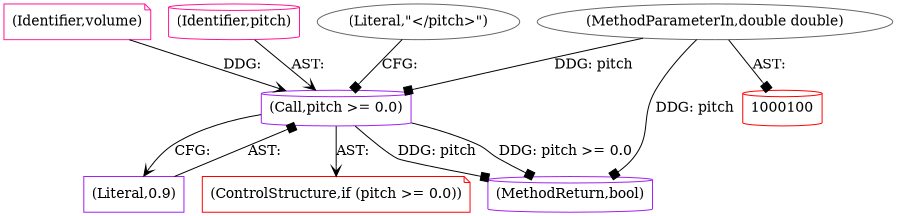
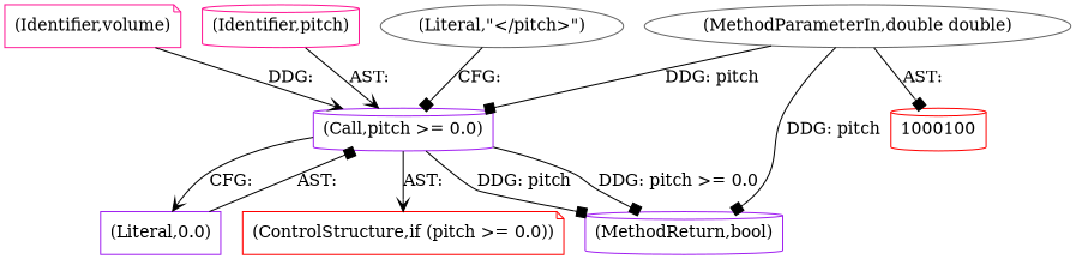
  digraph {
    node [color=purple shape=cylinder]
    edge [arrowhead=box]
    n1 [label="(Call,pitch >= 0.0)"]
-   n2 [label="(Literal,0.9)" shape=box]
+   n2 [label="(Literal,0.0)" shape=box]
    n3 [color=red label="(ControlStructure,if (pitch >= 0.0))" shape=note]
    n4 [label="(MethodReturn,bool)"]
    n5 [color=gray40 label="(MethodParameterIn,double double)" shape=ellipse]
    1000100 [color=red]
    n7 [color=deeppink label="(Identifier,volume)" shape=note]
    n8 [color=deeppink label="(Identifier,pitch)"]
    n9 [color=gray40 label="(Literal,\"</pitch>\")" shape=ellipse]
    n1 -> n2 [arrowhead=vee label="CFG: "]
    n1 -> n3 [arrowhead=vee label="AST: "]
    n1 -> n4 [label="DDG: pitch"]
    n1 -> n4 [label="DDG: pitch >= 0.0"]
    n2 -> n1 [label="AST: "]
    n5 -> n1 [label="DDG: pitch"]
    n5 -> n4 [label="DDG: pitch"]
    n5 -> 1000100 [label="AST: "]
    n7 -> n1 [arrowhead=vee label="DDG: "]
    n8 -> n1 [arrowhead=vee label="AST: "]
    n9 -> n1 [label="CFG: "]
  }
